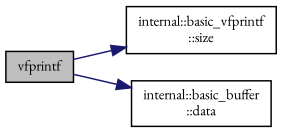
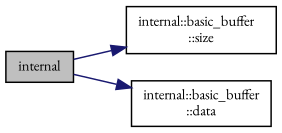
  digraph {
    fontname="EB Garamond"
    rankdir=LR
    node [color=black fillcolor=white fontname="EB Garamond" fontsize=10 shape=record style=filled]
    edge [color=midnightblue fontname="EB Garamond" fontsize=10 labelfontname=Helvetica labelfontsize=10 style=solid]
-   n1 [fillcolor=grey75 fontcolor=black height=0.2 label=vfprintf width=0.4]
-   n2 [height=0.2 label="internal::basic_vfprintf\l::size" width=0.4]
+   n1 [fillcolor=grey75 fontcolor=black height=0.2 label=internal width=0.4]
+   n2 [height=0.2 label="internal::basic_buffer\l::size" width=0.4]
    n3 [height=0.2 label="internal::basic_buffer\l::data" width=0.4]
    n1 -> n2
    n1 -> n3
  }
